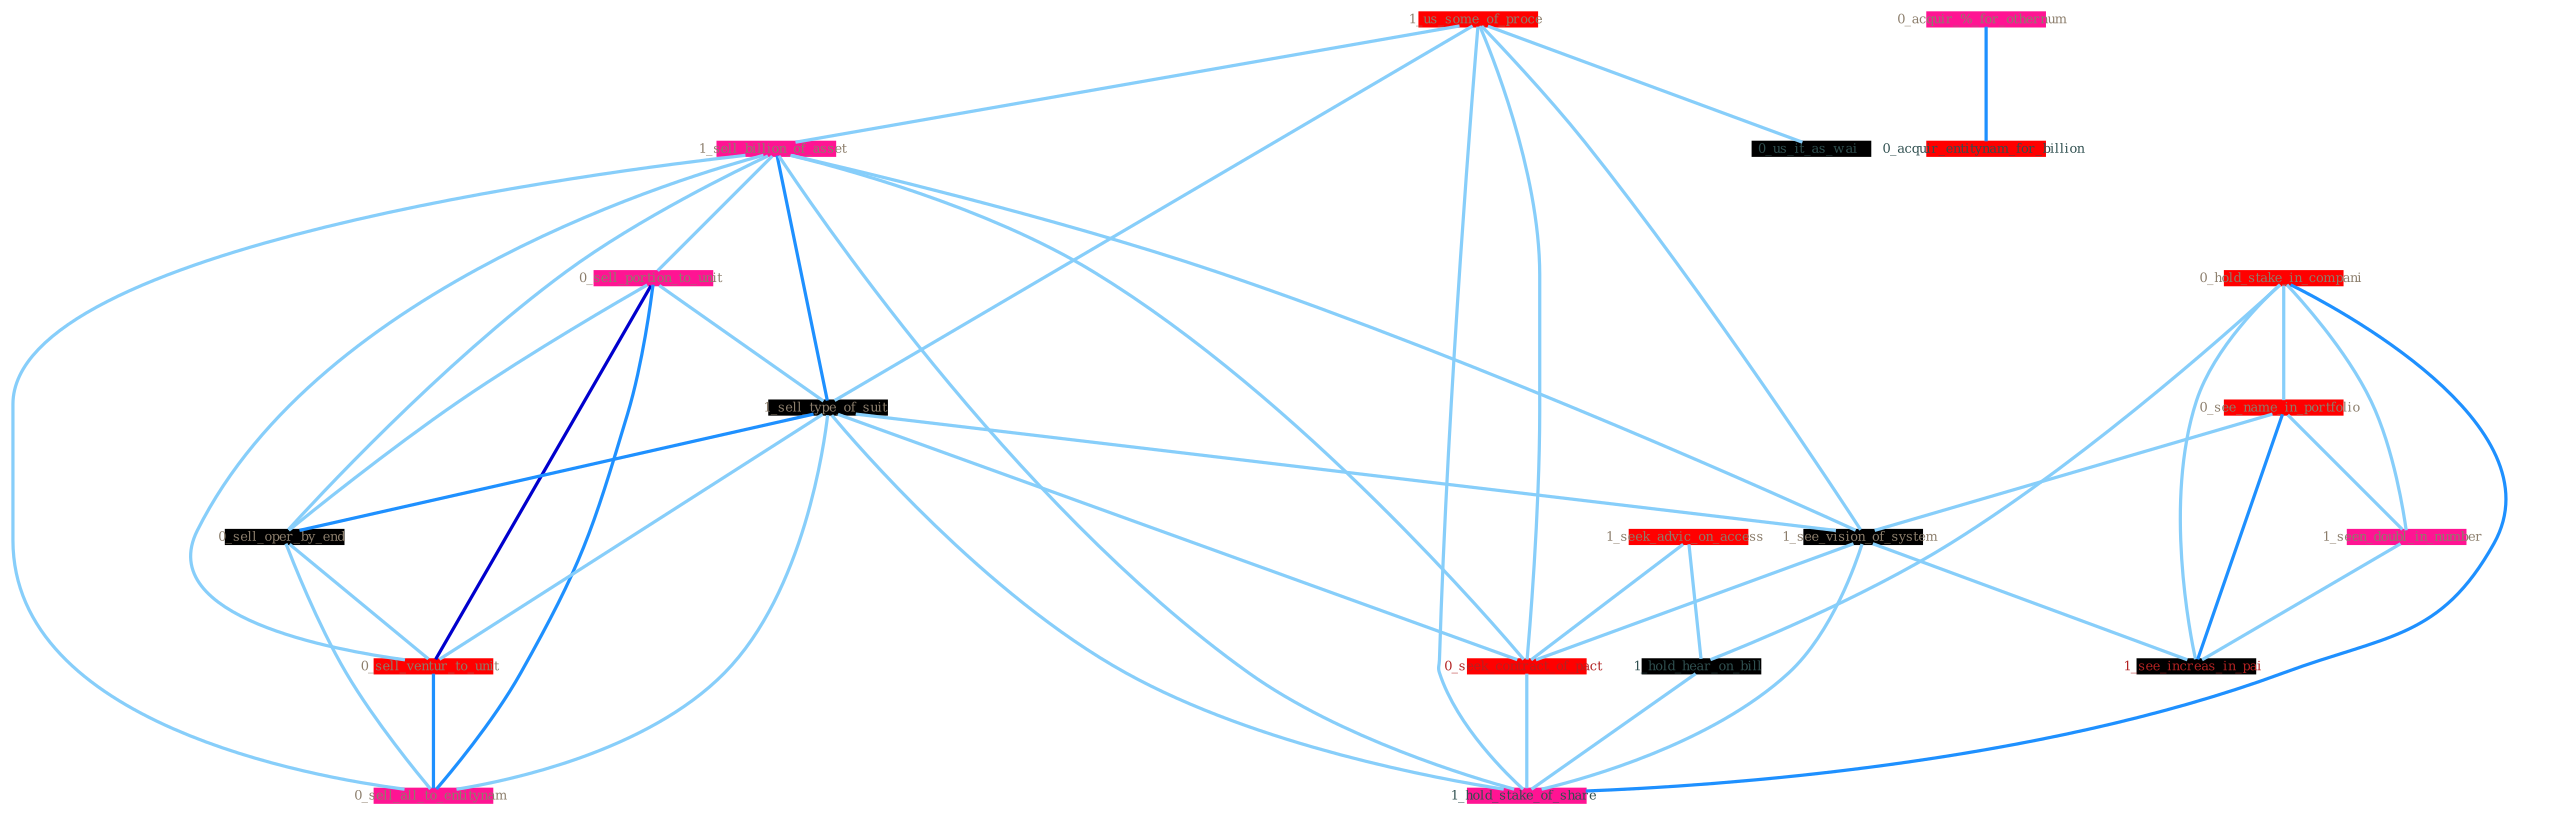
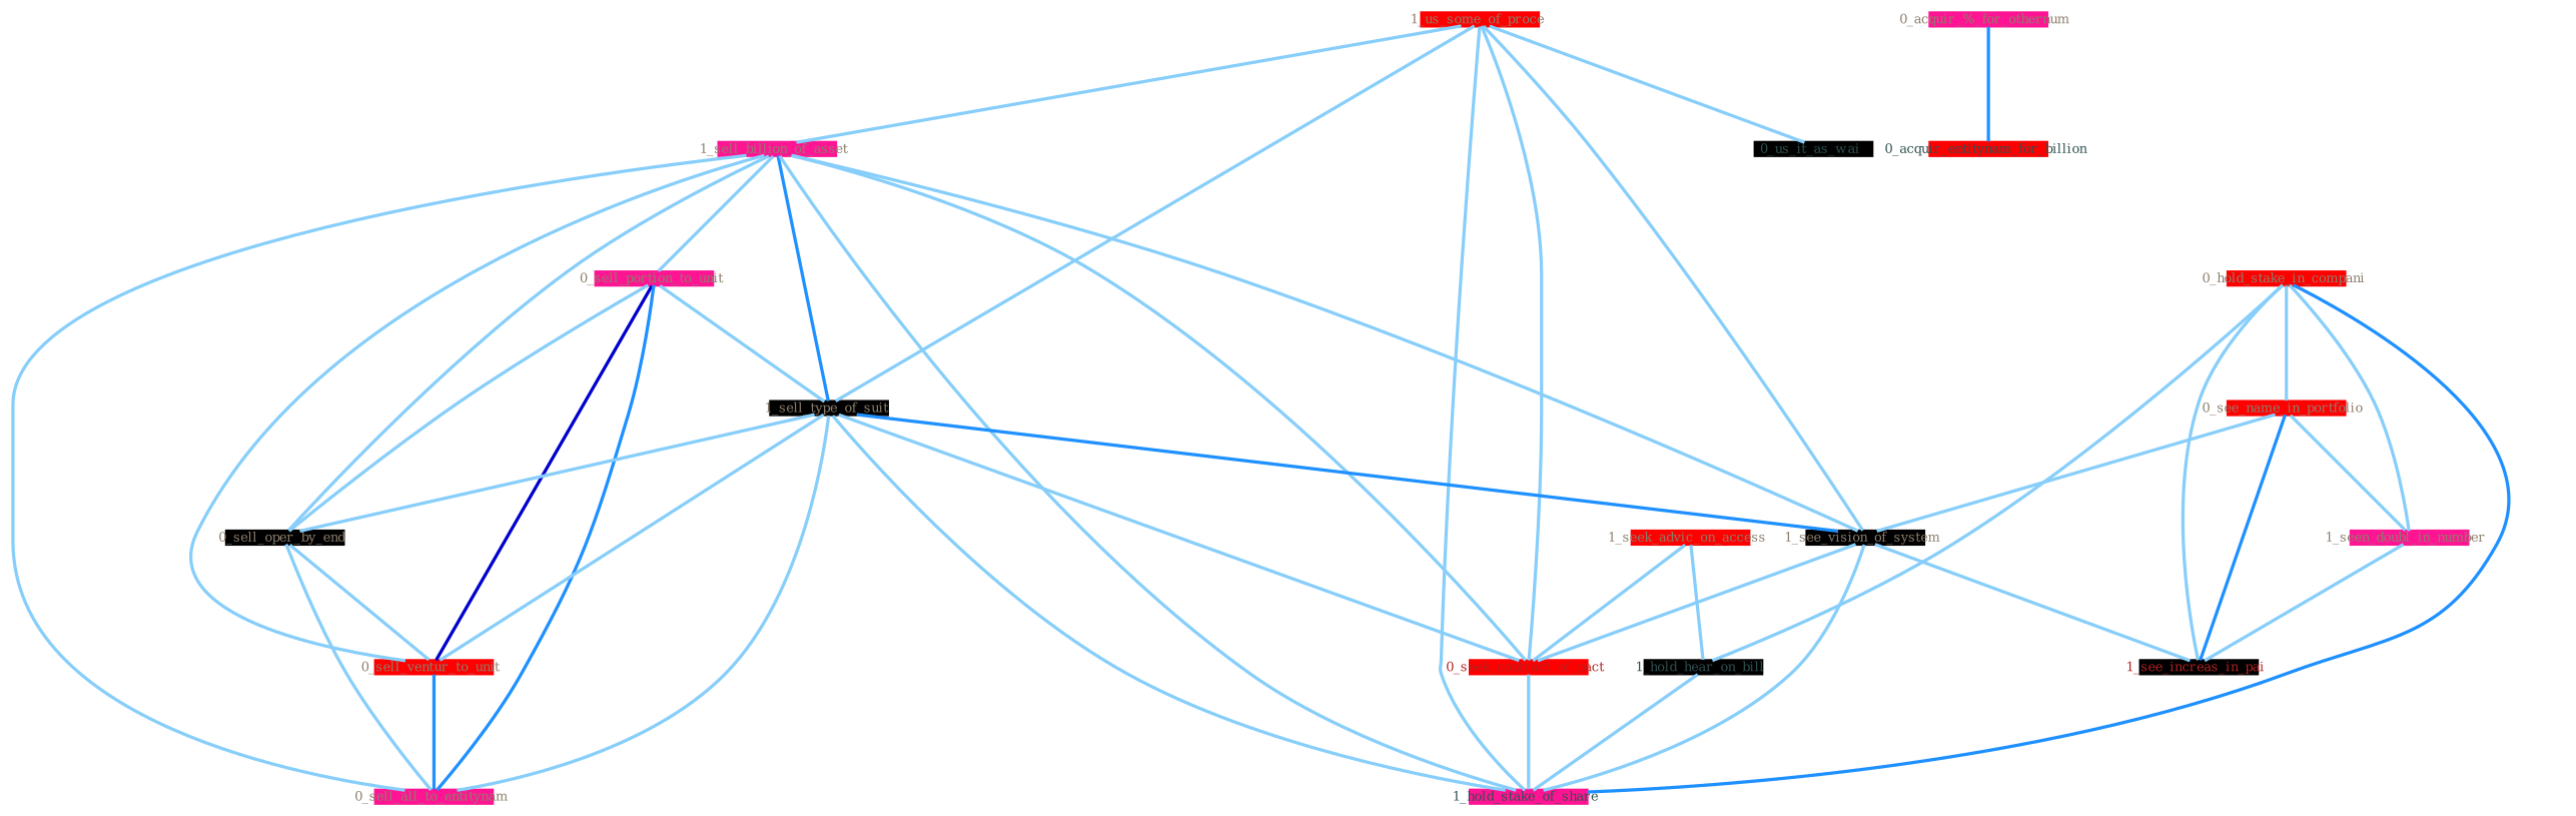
  graph {
    node [color=red fixedsize=true fontcolor="#8b7d6b" fontsize=4 shape=polygon style=filled]
    edge [color="#87cefa" w=1]
    "0_hold_stake_in_compani " [height=.06 width=.5]
    "1_seek_advic_on_access " [height=.06 width=.5]
    "1_us_some_of_proce " [height=.06 width=.5]
    "1_sell_billion_of_asset " [color=deeppink height=.06 width=.5]
    "0_see_name_in_portfolio " [height=.06 width=.5]
    "0_sell_portion_to_unit " [color=deeppink height=.06 width=.5]
    "1_sell_type_of_suit " [color=black height=.06 width=.5]
    "0_acquir_%_for_othernum " [color=deeppink height=.06 width=.5]
    "0_sell_oper_by_end " [color=black height=.06 width=.5]
    "1_see_vision_of_system " [color=black height=.06 width=.5]
    "0_sell_ventur_to_unit " [height=.06 width=.5]
    "1_seen_doubl_in_number " [color=deeppink height=.06 width=.5]
    "0_sell_all_to_entitynam " [color=deeppink height=.06 width=.5]
    "0_seek_contract_of_pact " [fontcolor="#b22222" height=.06 width=.5]
    "1_see_increas_in_pai " [color=black fontcolor="#b22222" height=.06 width=.5]
    "1_hold_hear_on_bill " [color=black fontcolor="#2f4f4f" height=.06 width=.5]
    "1_hold_stake_of_share " [color=deeppink fontcolor="#2f4f4f" height=.06 width=.5]
    "0_us_it_as_wai " [color=black fontcolor="#2f4f4f" height=.06 width=.5]
    "0_acquir_entitynam_for_billion " [fontcolor="#2f4f4f" height=.06 width=.5]
    subgraph sub_1 {
      "0_hold_stake_in_compani "
      "1_seek_advic_on_access "
      "1_us_some_of_proce "
      "1_sell_billion_of_asset "
      "0_see_name_in_portfolio "
      "0_sell_portion_to_unit "
      "1_sell_type_of_suit "
      "0_acquir_%_for_othernum "
      "0_sell_oper_by_end "
      "1_see_vision_of_system "
      "0_sell_ventur_to_unit "
      "1_seen_doubl_in_number "
      "0_sell_all_to_entitynam "
    }
    subgraph sub_2 {
      "0_seek_contract_of_pact "
      "1_see_increas_in_pai "
    }
    "0_hold_stake_in_compani " -- "0_see_name_in_portfolio "
    "0_hold_stake_in_compani " -- "1_seen_doubl_in_number "
    "0_hold_stake_in_compani " -- "1_see_increas_in_pai "
    "0_hold_stake_in_compani " -- "1_hold_hear_on_bill "
    "0_hold_stake_in_compani " -- "1_hold_stake_of_share " [color="#1e90ff" w=2]
    "1_seek_advic_on_access " -- "0_seek_contract_of_pact "
    "1_seek_advic_on_access " -- "1_hold_hear_on_bill "
    "1_us_some_of_proce " -- "1_sell_billion_of_asset "
    "1_us_some_of_proce " -- "1_sell_type_of_suit "
    "1_us_some_of_proce " -- "1_see_vision_of_system "
    "1_us_some_of_proce " -- "0_seek_contract_of_pact "
    "1_us_some_of_proce " -- "1_hold_stake_of_share "
    "1_us_some_of_proce " -- "0_us_it_as_wai "
    "1_sell_billion_of_asset " -- "0_sell_portion_to_unit "
    "1_sell_billion_of_asset " -- "1_sell_type_of_suit " [color="#1e90ff" w=2]
    "1_sell_billion_of_asset " -- "0_sell_oper_by_end "
    "1_sell_billion_of_asset " -- "1_see_vision_of_system "
    "1_sell_billion_of_asset " -- "0_sell_ventur_to_unit "
    "1_sell_billion_of_asset " -- "0_sell_all_to_entitynam "
    "1_sell_billion_of_asset " -- "0_seek_contract_of_pact "
    "1_sell_billion_of_asset " -- "1_hold_stake_of_share "
    "0_see_name_in_portfolio " -- "1_see_vision_of_system "
    "0_see_name_in_portfolio " -- "1_seen_doubl_in_number "
    "0_see_name_in_portfolio " -- "1_see_increas_in_pai " [color="#1e90ff" w=2]
    "0_sell_portion_to_unit " -- "1_sell_type_of_suit "
    "0_sell_portion_to_unit " -- "0_sell_oper_by_end "
    "0_sell_portion_to_unit " -- "0_sell_ventur_to_unit " [color="#0000cd" w=3]
    "0_sell_portion_to_unit " -- "0_sell_all_to_entitynam " [color="#1e90ff" w=2]
-   "1_sell_type_of_suit " -- "0_sell_oper_by_end " [color="#1e90ff"]
-   "1_sell_type_of_suit " -- "1_see_vision_of_system "
+   "1_sell_type_of_suit " -- "0_sell_oper_by_end "
+   "1_sell_type_of_suit " -- "1_see_vision_of_system " [color="#1e90ff"]
    "1_sell_type_of_suit " -- "0_sell_ventur_to_unit "
    "1_sell_type_of_suit " -- "0_sell_all_to_entitynam "
    "1_sell_type_of_suit " -- "0_seek_contract_of_pact "
    "1_sell_type_of_suit " -- "1_hold_stake_of_share "
    "0_acquir_%_for_othernum " -- "0_acquir_entitynam_for_billion " [color="#1e90ff" w=2]
    "0_sell_oper_by_end " -- "0_sell_ventur_to_unit "
    "0_sell_oper_by_end " -- "0_sell_all_to_entitynam "
    "1_see_vision_of_system " -- "0_seek_contract_of_pact "
    "1_see_vision_of_system " -- "1_see_increas_in_pai "
    "1_see_vision_of_system " -- "1_hold_stake_of_share "
    "0_sell_ventur_to_unit " -- "0_sell_all_to_entitynam " [color="#1e90ff" w=2]
    "1_seen_doubl_in_number " -- "1_see_increas_in_pai "
    "0_seek_contract_of_pact " -- "1_hold_stake_of_share "
    "1_hold_hear_on_bill " -- "1_hold_stake_of_share "
  }
